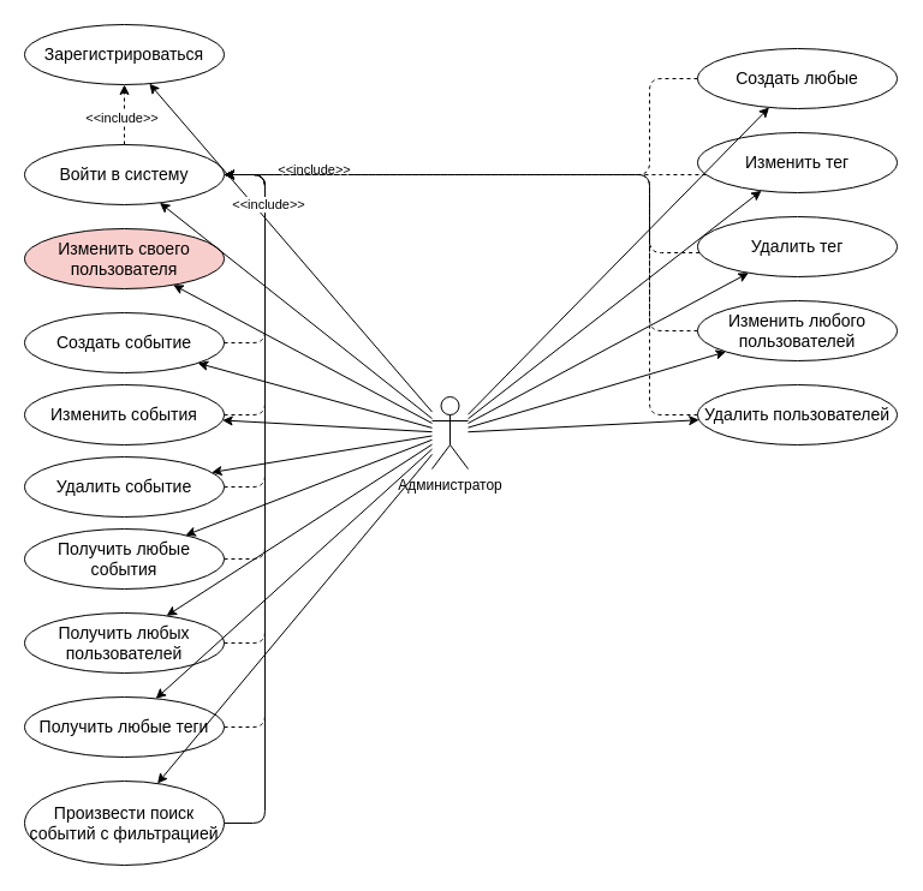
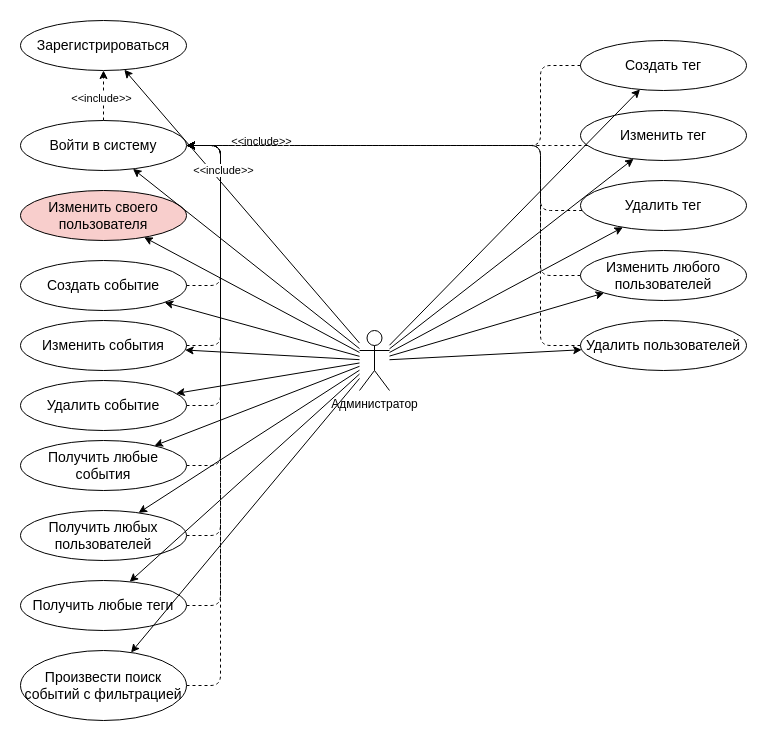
  <mxCell id="0" />
  <mxCell id="1" parent="0" />
  <mxCell id="2" style="edgeStyle=elbowEdgeStyle;rounded=1;orthogonalLoop=1;jettySize=auto;html=1;dashed=1;" edge="1" parent="1" source="3" target="9"><mxGeometry relative="1" as="geometry"><Array as="points"><mxPoint x="220" y="330" /></Array></mxGeometry></mxCell>
  <mxCell id="3" value="Получить любые теги" style="ellipse;whiteSpace=wrap;html=1;fontSize=14;" vertex="1" parent="1"><mxGeometry x="20" y="580" width="166" height="50" as="geometry" /></mxCell>
  <mxCell id="4" style="edgeStyle=elbowEdgeStyle;rounded=1;orthogonalLoop=1;jettySize=auto;html=1;dashed=1;" edge="1" parent="1" source="5" target="9"><mxGeometry relative="1" as="geometry"><Array as="points"><mxPoint x="220" y="330" /></Array></mxGeometry></mxCell>
  <mxCell id="5" value="Получить любых пользователей" style="ellipse;whiteSpace=wrap;html=1;fontSize=14;" vertex="1" parent="1"><mxGeometry x="20" y="510" width="166" height="50" as="geometry" /></mxCell>
  <mxCell id="6" value="Зарегистрироваться" style="ellipse;whiteSpace=wrap;html=1;fontSize=14;" vertex="1" parent="1"><mxGeometry x="20" y="20" width="166" height="50" as="geometry" /></mxCell>
  <mxCell id="7" style="edgeStyle=orthogonalEdgeStyle;rounded=0;orthogonalLoop=1;jettySize=auto;html=1;endArrow=classic;endFill=1;dashed=1;" edge="1" parent="1" source="9" target="6"><mxGeometry relative="1" as="geometry" /></mxCell>
  <mxCell id="8" value="&amp;lt;&amp;lt;include&amp;gt;&amp;gt;" style="edgeLabel;html=1;align=center;verticalAlign=middle;resizable=0;points=[];" vertex="1" connectable="0" parent="7"><mxGeometry x="0.273" y="3" relative="1" as="geometry"><mxPoint y="9" as="offset" /></mxGeometry></mxCell>
  <mxCell id="9" value="Войти в систему" style="ellipse;whiteSpace=wrap;html=1;fontSize=14;" vertex="1" parent="1"><mxGeometry x="20" y="120" width="166" height="50" as="geometry" /></mxCell>
  <mxCell id="10" value="Создать событие" style="ellipse;whiteSpace=wrap;html=1;fontSize=14;" vertex="1" parent="1"><mxGeometry x="20" y="260" width="166" height="50" as="geometry" /></mxCell>
  <mxCell id="11" value="Изменить события" style="ellipse;whiteSpace=wrap;html=1;fontSize=14;" vertex="1" parent="1"><mxGeometry x="20" y="320" width="166" height="50" as="geometry" /></mxCell>
  <mxCell id="12" style="edgeStyle=elbowEdgeStyle;rounded=1;orthogonalLoop=1;jettySize=auto;html=1;dashed=1;endArrow=classic;endFill=1;" edge="1" parent="1" source="13" target="9"><mxGeometry relative="1" as="geometry"><Array as="points"><mxPoint x="220" y="310" /></Array></mxGeometry></mxCell>
  <mxCell id="13" value="Удалить событие" style="ellipse;whiteSpace=wrap;html=1;fontSize=14;" vertex="1" parent="1"><mxGeometry x="20" y="380" width="166" height="50" as="geometry" /></mxCell>
  <mxCell id="14" style="edgeStyle=elbowEdgeStyle;rounded=1;orthogonalLoop=1;jettySize=auto;html=1;dashed=1;endArrow=classic;endFill=1;" edge="1" parent="1" source="15" target="9"><mxGeometry relative="1" as="geometry"><Array as="points"><mxPoint x="540" y="145" /></Array></mxGeometry></mxCell>
  <mxCell id="15" value="Изменить тег" style="ellipse;whiteSpace=wrap;html=1;fontSize=14;" vertex="1" parent="1"><mxGeometry x="580" y="110" width="166" height="50" as="geometry" /></mxCell>
  <mxCell id="16" style="edgeStyle=elbowEdgeStyle;rounded=1;orthogonalLoop=1;jettySize=auto;html=1;dashed=1;endArrow=classic;endFill=1;" edge="1" parent="1" source="17" target="9"><mxGeometry relative="1" as="geometry"><Array as="points"><mxPoint x="540" y="210" /></Array></mxGeometry></mxCell>
  <mxCell id="17" value="Удалить тег" style="ellipse;whiteSpace=wrap;html=1;fontSize=14;" vertex="1" parent="1"><mxGeometry x="580" y="180" width="166" height="50" as="geometry" /></mxCell>
- <mxCell id="18" style="edgeStyle=elbowEdgeStyle;rounded=1;orthogonalLoop=1;jettySize=auto;html=1;dashed=0;endArrow=classic;endFill=1;" edge="1" parent="1" source="19" target="9"><mxGeometry relative="1" as="geometry"><Array as="points"><mxPoint x="220" y="370" /></Array></mxGeometry></mxCell>
+ <mxCell id="18" style="edgeStyle=elbowEdgeStyle;rounded=1;orthogonalLoop=1;jettySize=auto;html=1;dashed=1;endArrow=classic;endFill=1;" edge="1" parent="1" source="19" target="9"><mxGeometry relative="1" as="geometry"><Array as="points"><mxPoint x="220" y="370" /></Array></mxGeometry></mxCell>
  <mxCell id="19" value="Произвести поиск событий с фильтрацией" style="ellipse;whiteSpace=wrap;html=1;fontSize=14;" vertex="1" parent="1"><mxGeometry x="20" y="650" width="166" height="70" as="geometry" /></mxCell>
  <mxCell id="20" style="edgeStyle=elbowEdgeStyle;rounded=1;orthogonalLoop=1;jettySize=auto;html=1;endArrow=classic;endFill=1;dashed=1;" edge="1" parent="1" source="10" target="9"><mxGeometry relative="1" as="geometry"><mxPoint x="-217" y="110" as="sourcePoint" /><mxPoint x="-217" y="60" as="targetPoint" /><Array as="points"><mxPoint x="220" y="220" /></Array></mxGeometry></mxCell>
  <mxCell id="21" value="&amp;lt;&amp;lt;include&amp;gt;&amp;gt;" style="edgeLabel;html=1;align=center;verticalAlign=middle;resizable=0;points=[];" vertex="1" connectable="0" parent="20"><mxGeometry x="0.273" y="3" relative="1" as="geometry"><mxPoint x="43" y="-47" as="offset" /></mxGeometry></mxCell>
  <mxCell id="22" style="edgeStyle=elbowEdgeStyle;rounded=1;orthogonalLoop=1;jettySize=auto;html=1;endArrow=classic;endFill=1;dashed=1;" edge="1" parent="1" source="11" target="9"><mxGeometry relative="1" as="geometry"><mxPoint x="-134" y="215" as="sourcePoint" /><mxPoint x="-134" y="135" as="targetPoint" /><Array as="points"><mxPoint x="220" y="260" /></Array></mxGeometry></mxCell>
  <mxCell id="23" style="edgeStyle=elbowEdgeStyle;rounded=1;orthogonalLoop=1;jettySize=auto;html=1;dashed=1;" edge="1" parent="1" source="24" target="9"><mxGeometry relative="1" as="geometry"><Array as="points"><mxPoint x="540" y="240" /></Array></mxGeometry></mxCell>
  <mxCell id="24" value="Изменить любого пользователей" style="ellipse;whiteSpace=wrap;html=1;fontSize=14;" vertex="1" parent="1"><mxGeometry x="580" y="250" width="166" height="50" as="geometry" /></mxCell>
  <mxCell id="25" style="edgeStyle=elbowEdgeStyle;rounded=1;orthogonalLoop=1;jettySize=auto;html=1;dashed=1;" edge="1" parent="1" source="26" target="9"><mxGeometry relative="1" as="geometry"><Array as="points"><mxPoint x="540" y="290" /></Array></mxGeometry></mxCell>
  <mxCell id="26" value="Удалить пользователей" style="ellipse;whiteSpace=wrap;html=1;fontSize=14;" vertex="1" parent="1"><mxGeometry x="580" y="320" width="166" height="50" as="geometry" /></mxCell>
  <mxCell id="27" value="Изменить своего пользователя" style="ellipse;whiteSpace=wrap;html=1;fontSize=14;fillColor=#f8cecc;" vertex="1" parent="1"><mxGeometry x="20" y="190" width="166" height="50" as="geometry" /></mxCell>
- <mxCell id="28" value="Создать любые" style="ellipse;whiteSpace=wrap;html=1;fontSize=14;" vertex="1" parent="1"><mxGeometry x="580" y="40" width="166" height="50" as="geometry" /></mxCell>
+ <mxCell id="28" value="Создать тег" style="ellipse;whiteSpace=wrap;html=1;fontSize=14;" vertex="1" parent="1"><mxGeometry x="580" y="40" width="166" height="50" as="geometry" /></mxCell>
  <mxCell id="29" style="edgeStyle=elbowEdgeStyle;rounded=1;orthogonalLoop=1;jettySize=auto;html=1;dashed=1;endArrow=classic;endFill=1;" edge="1" parent="1" source="28" target="9"><mxGeometry relative="1" as="geometry"><Array as="points"><mxPoint x="540" y="115" /></Array></mxGeometry></mxCell>
  <mxCell id="30" style="edgeStyle=elbowEdgeStyle;rounded=1;orthogonalLoop=1;jettySize=auto;html=1;dashed=1;" edge="1" parent="1" source="31" target="9"><mxGeometry relative="1" as="geometry"><Array as="points"><mxPoint x="220" y="260" /><mxPoint x="540" y="100" /></Array></mxGeometry></mxCell>
  <mxCell id="31" value="Получить любые события" style="ellipse;whiteSpace=wrap;html=1;fontSize=14;" vertex="1" parent="1"><mxGeometry x="20" y="440" width="166" height="50" as="geometry" /></mxCell>
  <mxCell id="32" style="rounded=1;orthogonalLoop=1;jettySize=auto;html=1;" edge="1" parent="1" source="47" target="28"><mxGeometry relative="1" as="geometry"><mxPoint x="480" y="210" as="targetPoint" /></mxGeometry></mxCell>
  <mxCell id="33" style="edgeStyle=none;rounded=1;orthogonalLoop=1;jettySize=auto;html=1;" edge="1" parent="1" source="47" target="15"><mxGeometry relative="1" as="geometry" /></mxCell>
  <mxCell id="34" style="edgeStyle=none;rounded=1;orthogonalLoop=1;jettySize=auto;html=1;" edge="1" parent="1" source="47" target="17"><mxGeometry relative="1" as="geometry" /></mxCell>
  <mxCell id="35" style="edgeStyle=none;rounded=1;orthogonalLoop=1;jettySize=auto;html=1;" edge="1" parent="1" source="47" target="24"><mxGeometry relative="1" as="geometry" /></mxCell>
  <mxCell id="36" style="edgeStyle=none;rounded=1;orthogonalLoop=1;jettySize=auto;html=1;" edge="1" parent="1" source="47" target="26"><mxGeometry relative="1" as="geometry" /></mxCell>
  <mxCell id="37" style="edgeStyle=none;rounded=1;orthogonalLoop=1;jettySize=auto;html=1;" edge="1" parent="1" source="47" target="6"><mxGeometry relative="1" as="geometry" /></mxCell>
  <mxCell id="38" style="edgeStyle=none;rounded=1;orthogonalLoop=1;jettySize=auto;html=1;" edge="1" parent="1" source="47" target="9"><mxGeometry relative="1" as="geometry" /></mxCell>
  <mxCell id="39" style="edgeStyle=none;rounded=1;orthogonalLoop=1;jettySize=auto;html=1;" edge="1" parent="1" source="47" target="27"><mxGeometry relative="1" as="geometry" /></mxCell>
  <mxCell id="40" style="edgeStyle=none;rounded=1;orthogonalLoop=1;jettySize=auto;html=1;" edge="1" parent="1" source="47" target="10"><mxGeometry relative="1" as="geometry" /></mxCell>
  <mxCell id="41" style="edgeStyle=none;rounded=1;orthogonalLoop=1;jettySize=auto;html=1;" edge="1" parent="1" source="47" target="11"><mxGeometry relative="1" as="geometry" /></mxCell>
  <mxCell id="42" style="edgeStyle=none;rounded=1;orthogonalLoop=1;jettySize=auto;html=1;" edge="1" parent="1" source="47" target="13"><mxGeometry relative="1" as="geometry" /></mxCell>
  <mxCell id="43" style="edgeStyle=none;rounded=1;orthogonalLoop=1;jettySize=auto;html=1;" edge="1" parent="1" source="47" target="31"><mxGeometry relative="1" as="geometry" /></mxCell>
  <mxCell id="44" style="edgeStyle=none;rounded=1;orthogonalLoop=1;jettySize=auto;html=1;" edge="1" parent="1" source="47" target="5"><mxGeometry relative="1" as="geometry" /></mxCell>
  <mxCell id="45" style="edgeStyle=none;rounded=1;orthogonalLoop=1;jettySize=auto;html=1;" edge="1" parent="1" source="47" target="3"><mxGeometry relative="1" as="geometry" /></mxCell>
  <mxCell id="46" style="edgeStyle=none;rounded=1;orthogonalLoop=1;jettySize=auto;html=1;" edge="1" parent="1" source="47" target="19"><mxGeometry relative="1" as="geometry" /></mxCell>
  <mxCell id="47" value="Администратор" style="shape=umlActor;verticalLabelPosition=bottom;verticalAlign=top;html=1;outlineConnect=0;" vertex="1" parent="1"><mxGeometry x="359" y="330" width="30" height="60" as="geometry" /></mxCell>
  <mxCell id="48" value="&amp;lt;&amp;lt;include&amp;gt;&amp;gt;" style="edgeLabel;html=1;align=center;verticalAlign=middle;resizable=0;points=[];" vertex="1" connectable="0" parent="1"><mxGeometry x="220" y="170.005" as="geometry"><mxPoint x="2" y="-1" as="offset" /></mxGeometry></mxCell>
